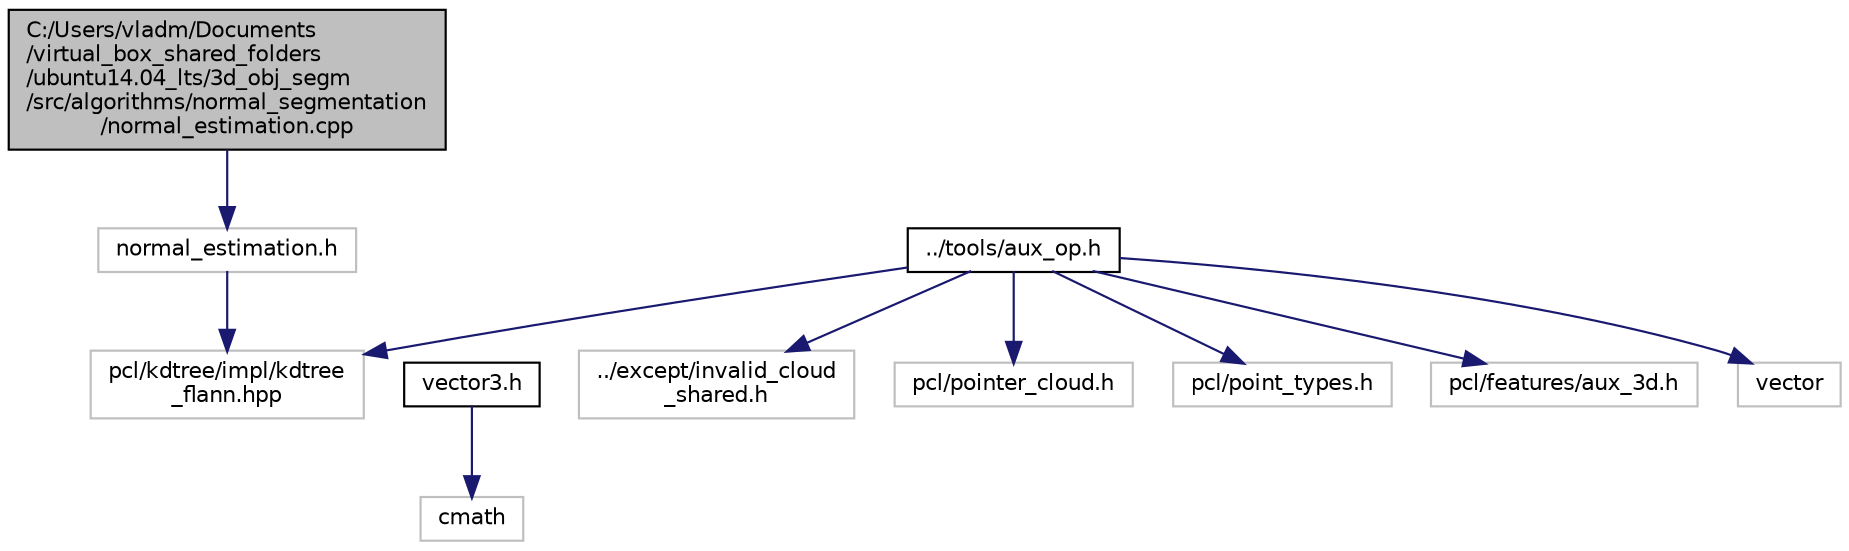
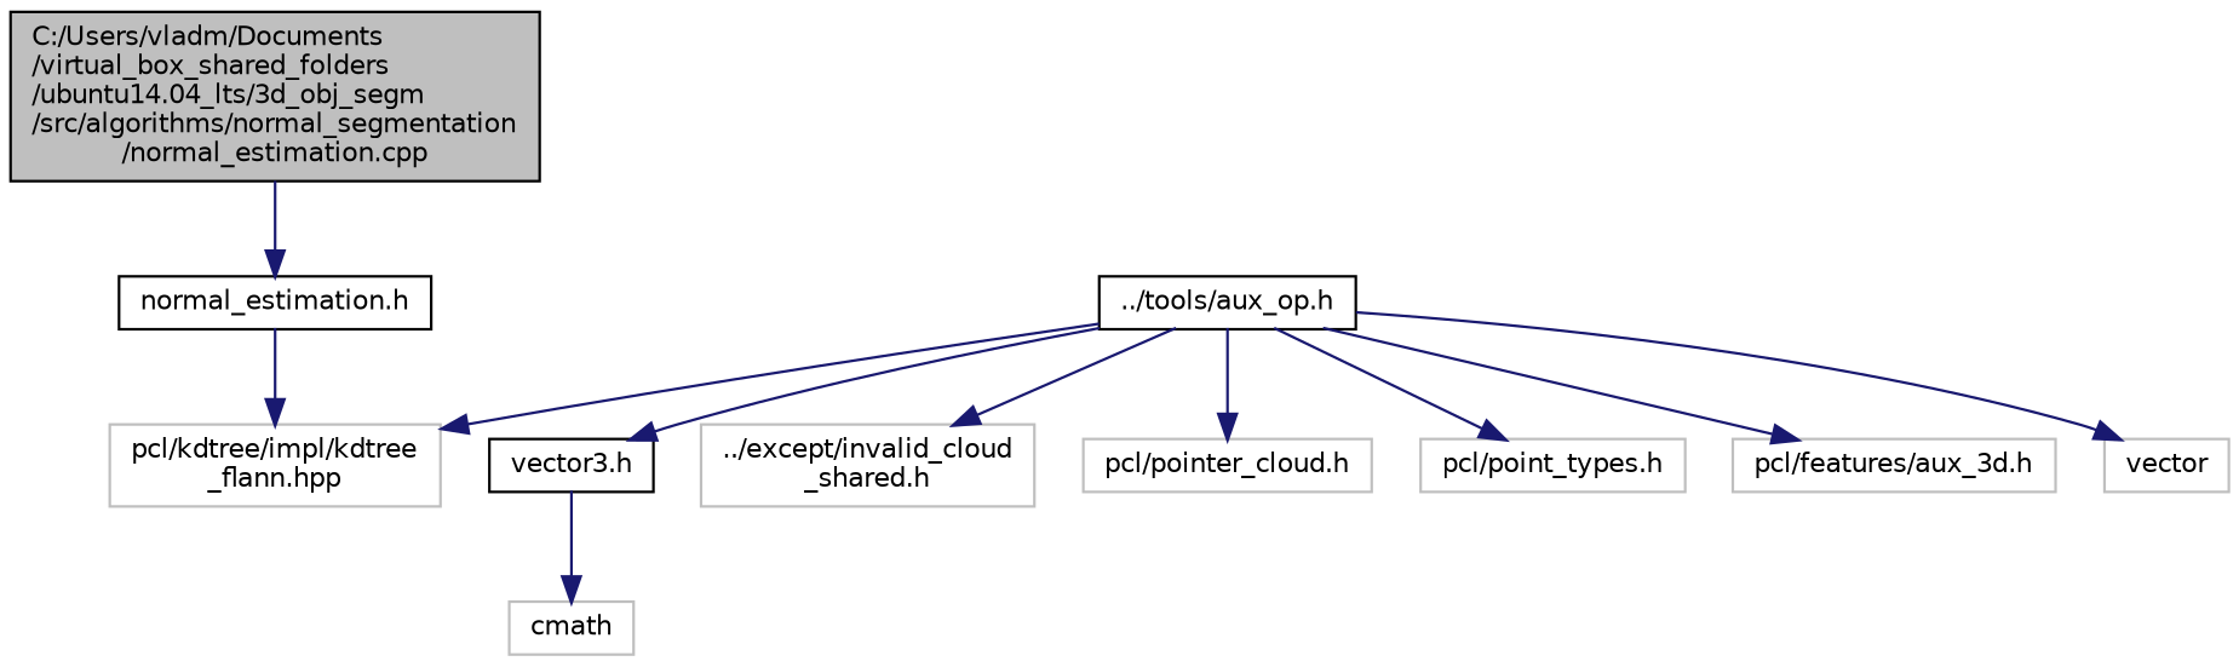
  digraph {
    node [color=grey75 fillcolor=white fontname=Helvetica fontsize=10 shape=record style=filled]
    edge [color=midnightblue fontname=Helvetica fontsize=10 labelfontname=Helvetica labelfontsize=10 style=solid]
    n1 [color=black fillcolor=grey75 fontcolor=black height=0.2 label="C:/Users/vladm/Documents\l/virtual_box_shared_folders\l/ubuntu14.04_lts/3d_obj_segm\l/src/algorithms/normal_segmentation\l/normal_estimation.cpp" width=0.4]
-   n2 [height=0.2 label="normal_estimation.h" width=0.4]
+   n2 [color=black height=0.2 label="normal_estimation.h" width=0.4]
    n3 [height=0.2 label="pcl/kdtree/impl/kdtree\l_flann.hpp" width=0.4]
    n4 [color=black height=0.2 label="../tools/aux_op.h" width=0.4]
    n5 [color=black height=0.2 label="vector3.h" width=0.4]
    n6 [height=0.2 label="../except/invalid_cloud\l_shared.h" width=0.4]
    n7 [height=0.2 label="pcl/pointer_cloud.h" width=0.4]
    n8 [height=0.2 label="pcl/point_types.h" width=0.4]
    n9 [height=0.2 label="pcl/features/aux_3d.h" width=0.4]
    n10 [height=0.2 label=vector width=0.4]
    n11 [height=0.2 label=cmath width=0.4]
    n1 -> n2
    n2 -> n3
    n4 -> n3
+   n4 -> n5
    n4 -> n6
    n4 -> n7
    n4 -> n8
    n4 -> n9
    n4 -> n10
    n5 -> n11
  }
